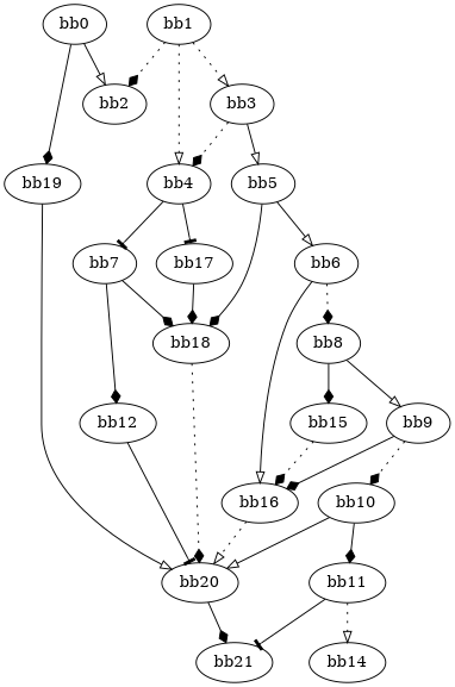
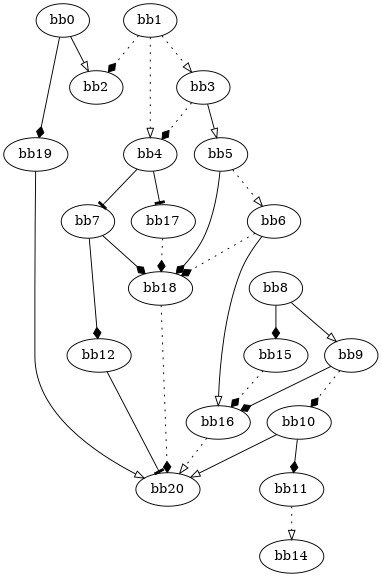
  digraph {
    edge [arrowhead=diamond style=solid]
    n1 [label="bb0\l"]
    n2 [label="bb19\l"]
    n3 [label="bb2\l"]
    n4 [label="bb1\l"]
    n5 [label="bb3\l"]
    n6 [label="bb4\l"]
    n7 [label="bb20\l"]
    n8 [label="bb5\l"]
    n9 [label="bb7\l"]
    n10 [label="bb17\l"]
    n11 [label="bb6\l"]
    n12 [label="bb18\l"]
    n13 [label="bb12\l"]
    n14 [label="bb8\l"]
    n15 [label="bb16\l"]
    n16 [label="bb9\l"]
    n17 [label="bb15\l"]
    n18 [label="bb10\l"]
    n19 [label="bb11\l"]
    n20 [label="bb14\l"]
-   n21 [label="bb21\l"]
    n1 -> n2
    n1 -> n3 [arrowhead=onormal]
    n2 -> n7 [arrowhead=onormal]
    n4 -> n3 [style=dotted]
    n4 -> n5 [arrowhead=onormal style=dotted]
    n4 -> n6 [arrowhead=onormal style=dotted]
    n5 -> n6 [style=dotted]
    n5 -> n8 [arrowhead=onormal]
    n6 -> n9 [arrowhead=tee]
    n6 -> n10 [arrowhead=tee]
-   n7 -> n21
-   n8 -> n11 [arrowhead=onormal]
+   n8 -> n11 [arrowhead=onormal style=dotted]
    n8 -> n12
    n9 -> n12
    n9 -> n13
-   n10 -> n12
-   n11 -> n14 [style=dotted]
+   n10 -> n12 [style=dotted]
+   n11 -> n12 [style=dotted]
    n11 -> n15 [arrowhead=onormal]
    n12 -> n7 [style=dotted]
    n13 -> n7 [arrowhead=tee]
    n14 -> n16 [arrowhead=onormal]
    n14 -> n17
    n15 -> n7 [arrowhead=onormal style=dotted]
    n16 -> n15
    n16 -> n18 [style=dotted]
    n17 -> n15 [style=dotted]
    n18 -> n7 [arrowhead=onormal]
    n18 -> n19
    n19 -> n20 [arrowhead=onormal style=dotted]
-   n19 -> n21 [arrowhead=tee]
  }
